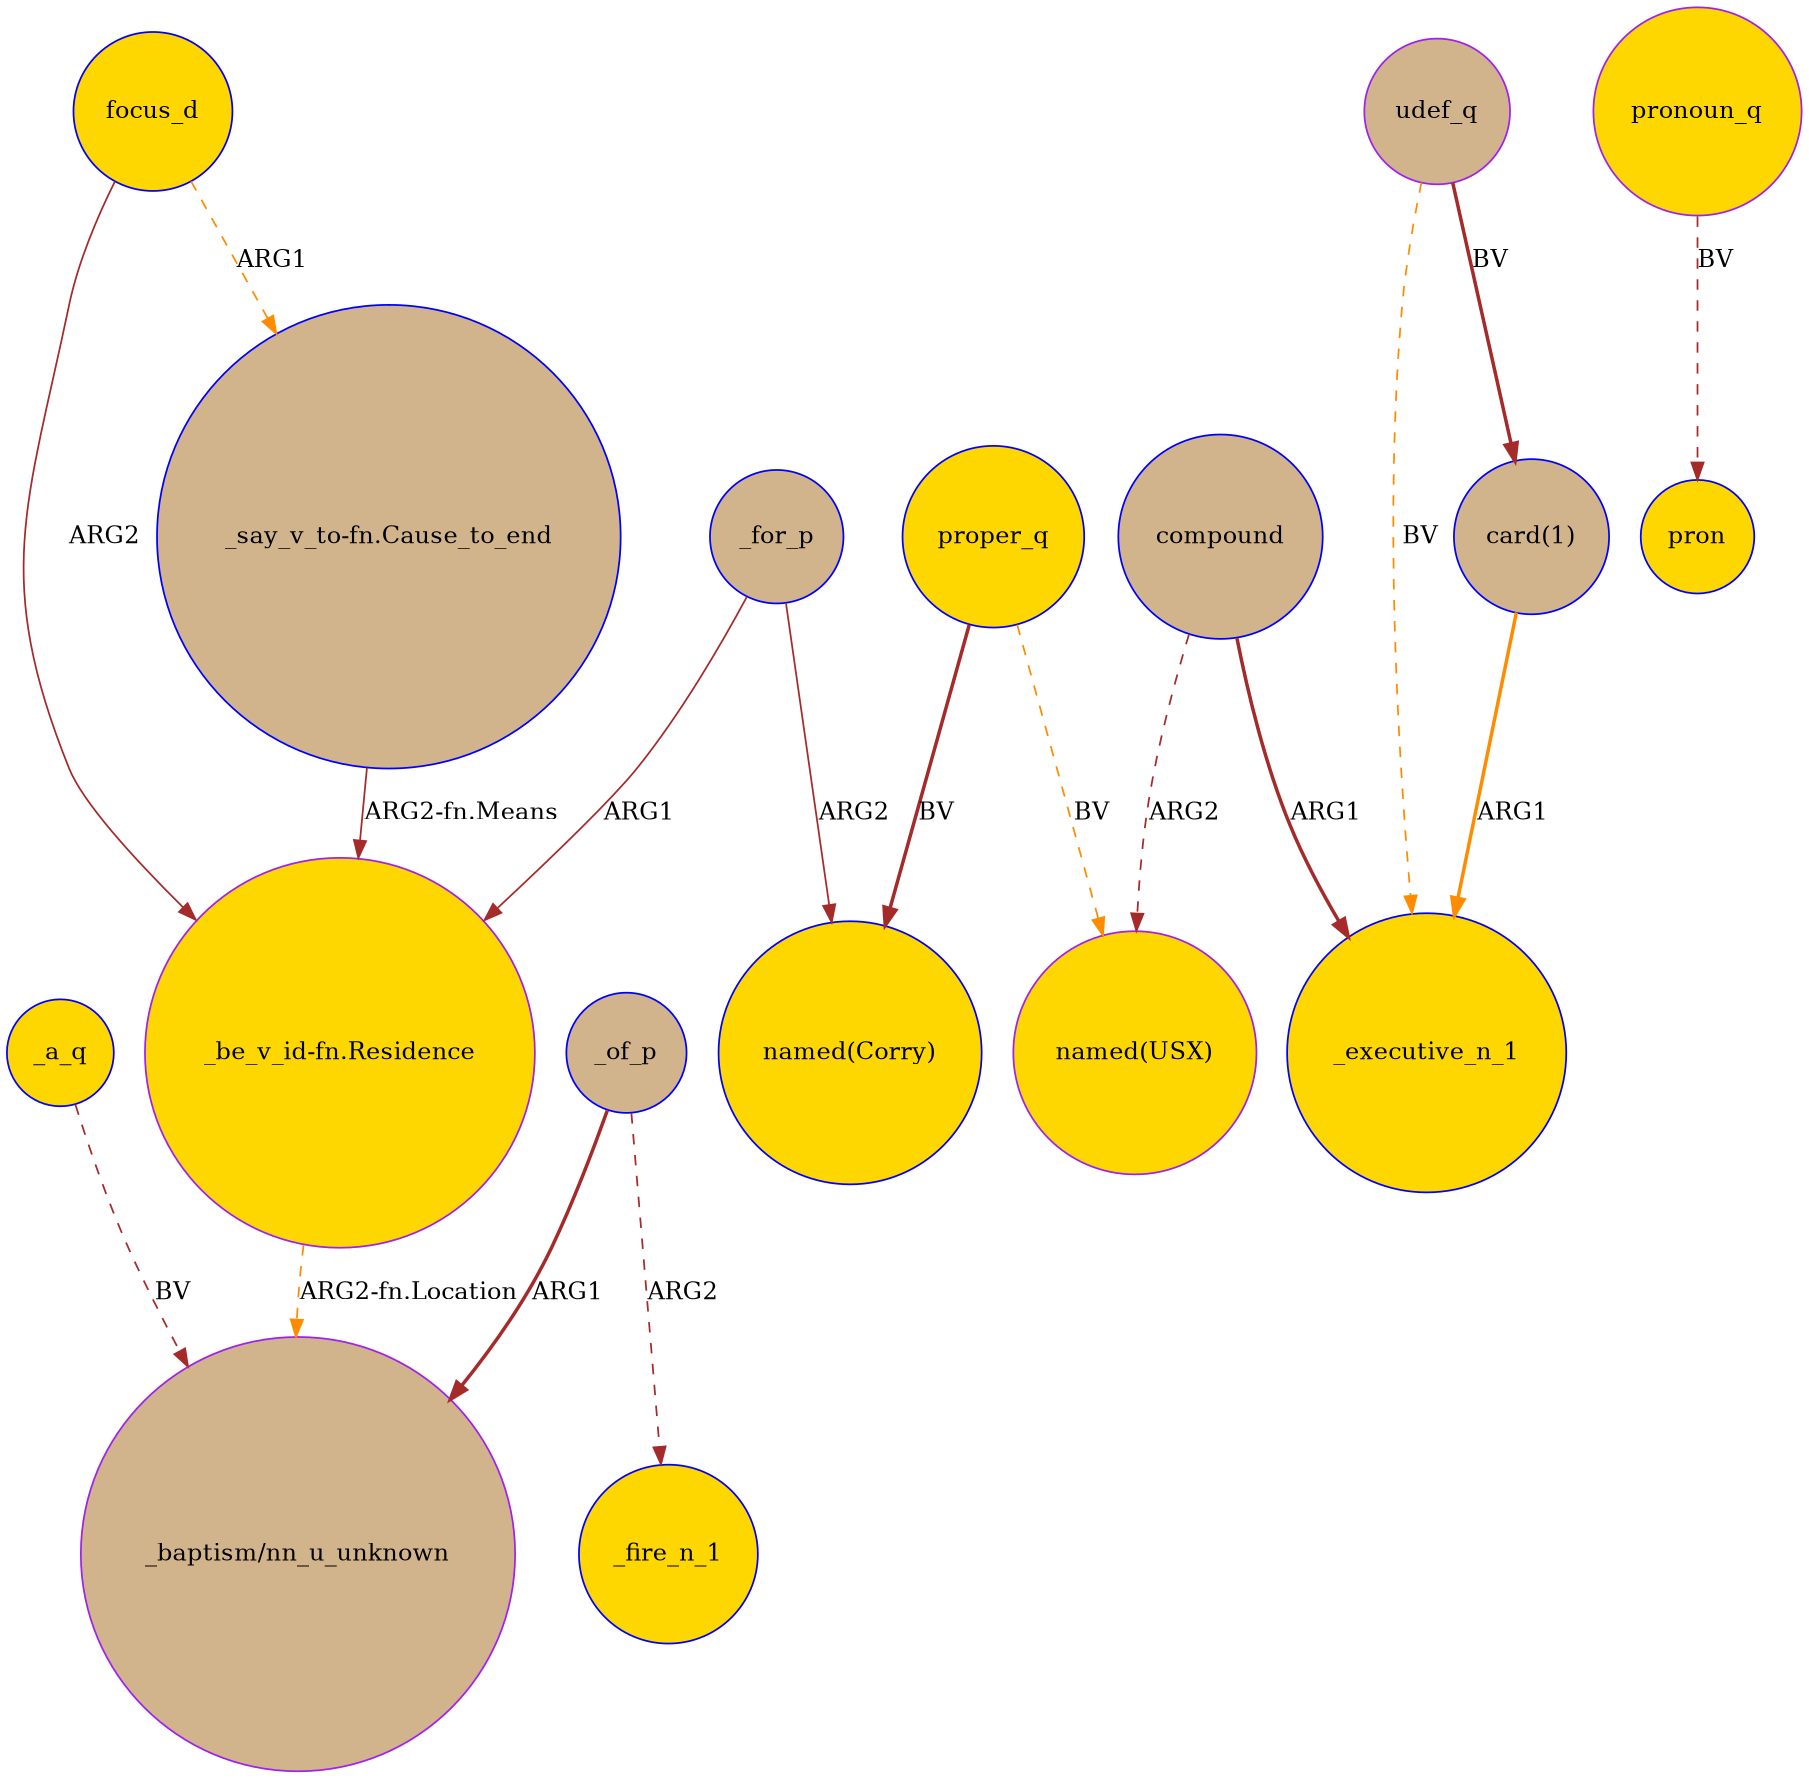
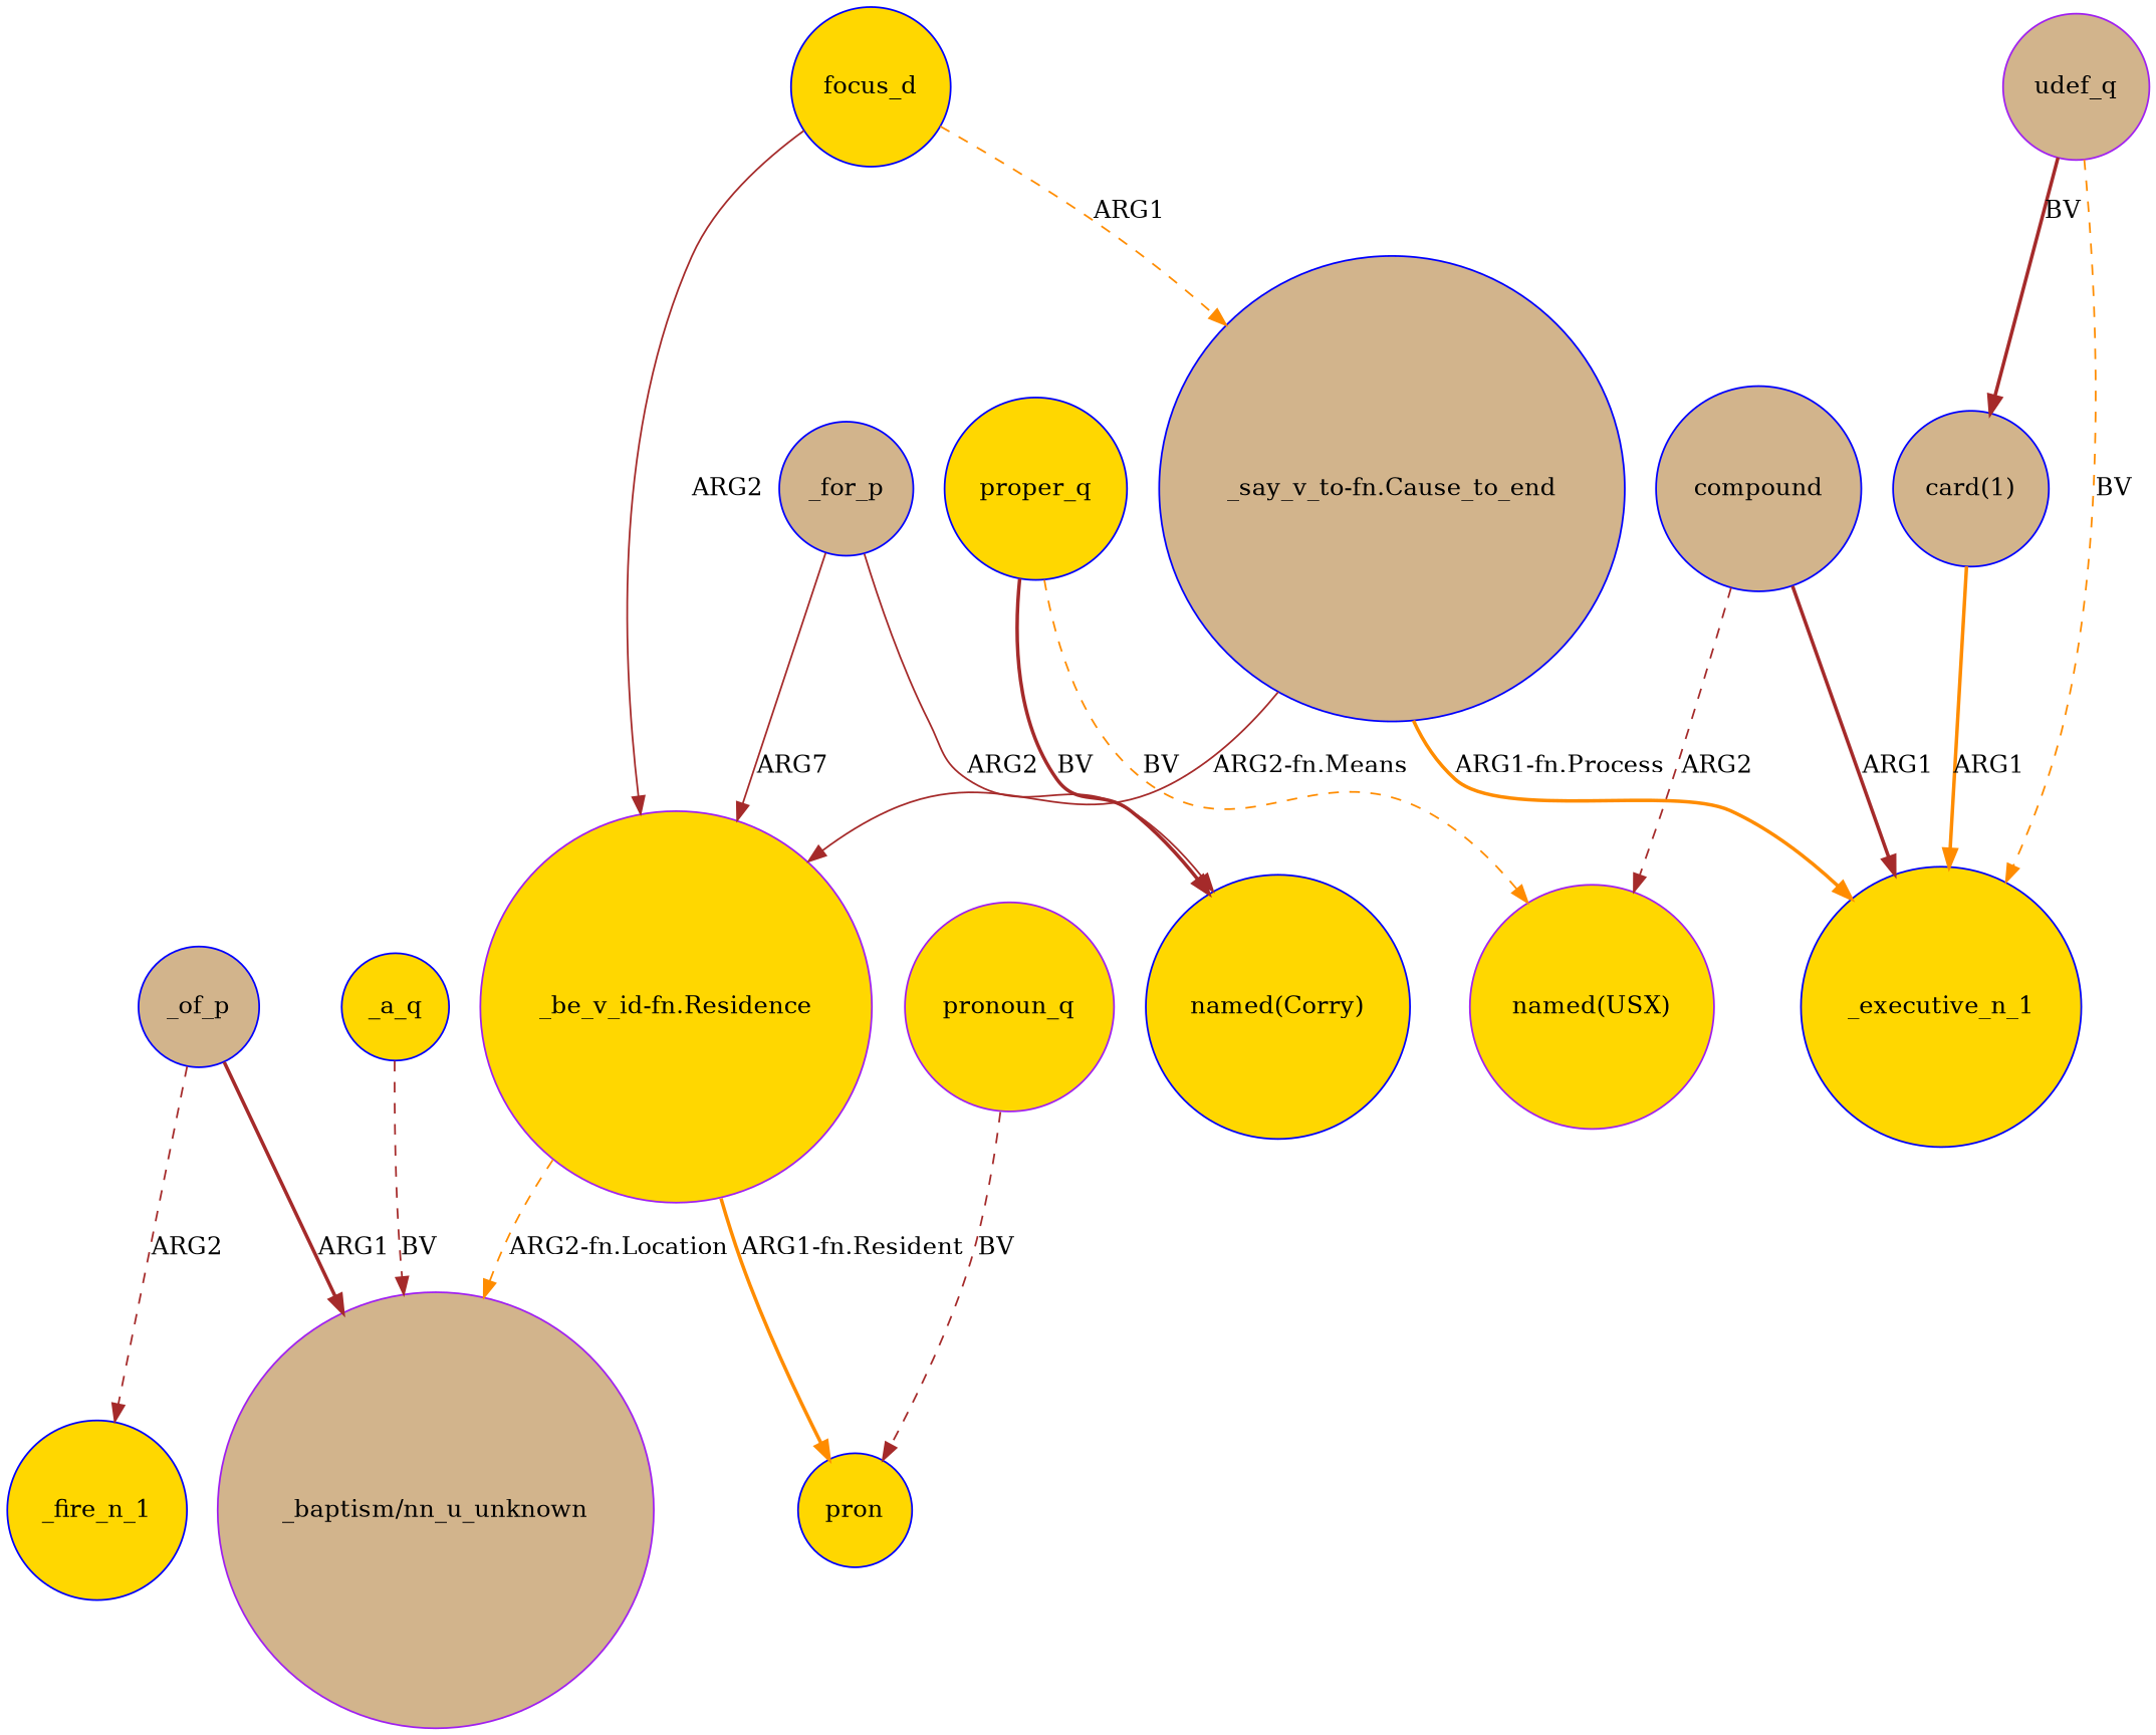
  digraph {
    node [color=blue fillcolor=gold shape=circle style=filled]
    edge [color=brown style=dashed]
    "_say_v_to-fn.Cause_to_end" [fillcolor=tan]
    "_be_v_id-fn.Residence" [color=purple]
    _executive_n_1
    "_baptism/nn_u_unknown" [color=purple fillcolor=tan]
    pron
    focus_d
    _a_q
    proper_q
    "named(Corry)"
    "named(USX)" [color=purple]
    pronoun_q [color=purple]
    udef_q [color=purple fillcolor=tan]
    "card(1)" [fillcolor=tan]
    _for_p [fillcolor=tan]
    _of_p [fillcolor=tan]
    _fire_n_1
    compound [fillcolor=tan]
    "_say_v_to-fn.Cause_to_end" -> "_be_v_id-fn.Residence" [label="ARG2-fn.Means" style=solid]
+   "_say_v_to-fn.Cause_to_end" -> _executive_n_1 [color=darkorange label="ARG1-fn.Process" style=bold]
    "_be_v_id-fn.Residence" -> "_baptism/nn_u_unknown" [color=darkorange label="ARG2-fn.Location"]
+   "_be_v_id-fn.Residence" -> pron [color=darkorange label="ARG1-fn.Resident" style=bold]
    focus_d -> "_say_v_to-fn.Cause_to_end" [color=darkorange label=ARG1]
    focus_d -> "_be_v_id-fn.Residence" [label=ARG2 style=solid]
    _a_q -> "_baptism/nn_u_unknown" [label=BV]
    proper_q -> "named(Corry)" [label=BV style=bold]
    proper_q -> "named(USX)" [color=darkorange label=BV]
    pronoun_q -> pron [label=BV]
    udef_q -> _executive_n_1 [color=darkorange label=BV]
    udef_q -> "card(1)" [label=BV style=bold]
    "card(1)" -> _executive_n_1 [color=darkorange label=ARG1 style=bold]
-   _for_p -> "_be_v_id-fn.Residence" [label=ARG1 style=solid]
+   _for_p -> "_be_v_id-fn.Residence" [label=ARG7 style=solid]
    _for_p -> "named(Corry)" [label=ARG2 style=solid]
    _of_p -> "_baptism/nn_u_unknown" [label=ARG1 style=bold]
    _of_p -> _fire_n_1 [label=ARG2]
    compound -> _executive_n_1 [label=ARG1 style=bold]
    compound -> "named(USX)" [label=ARG2]
  }
